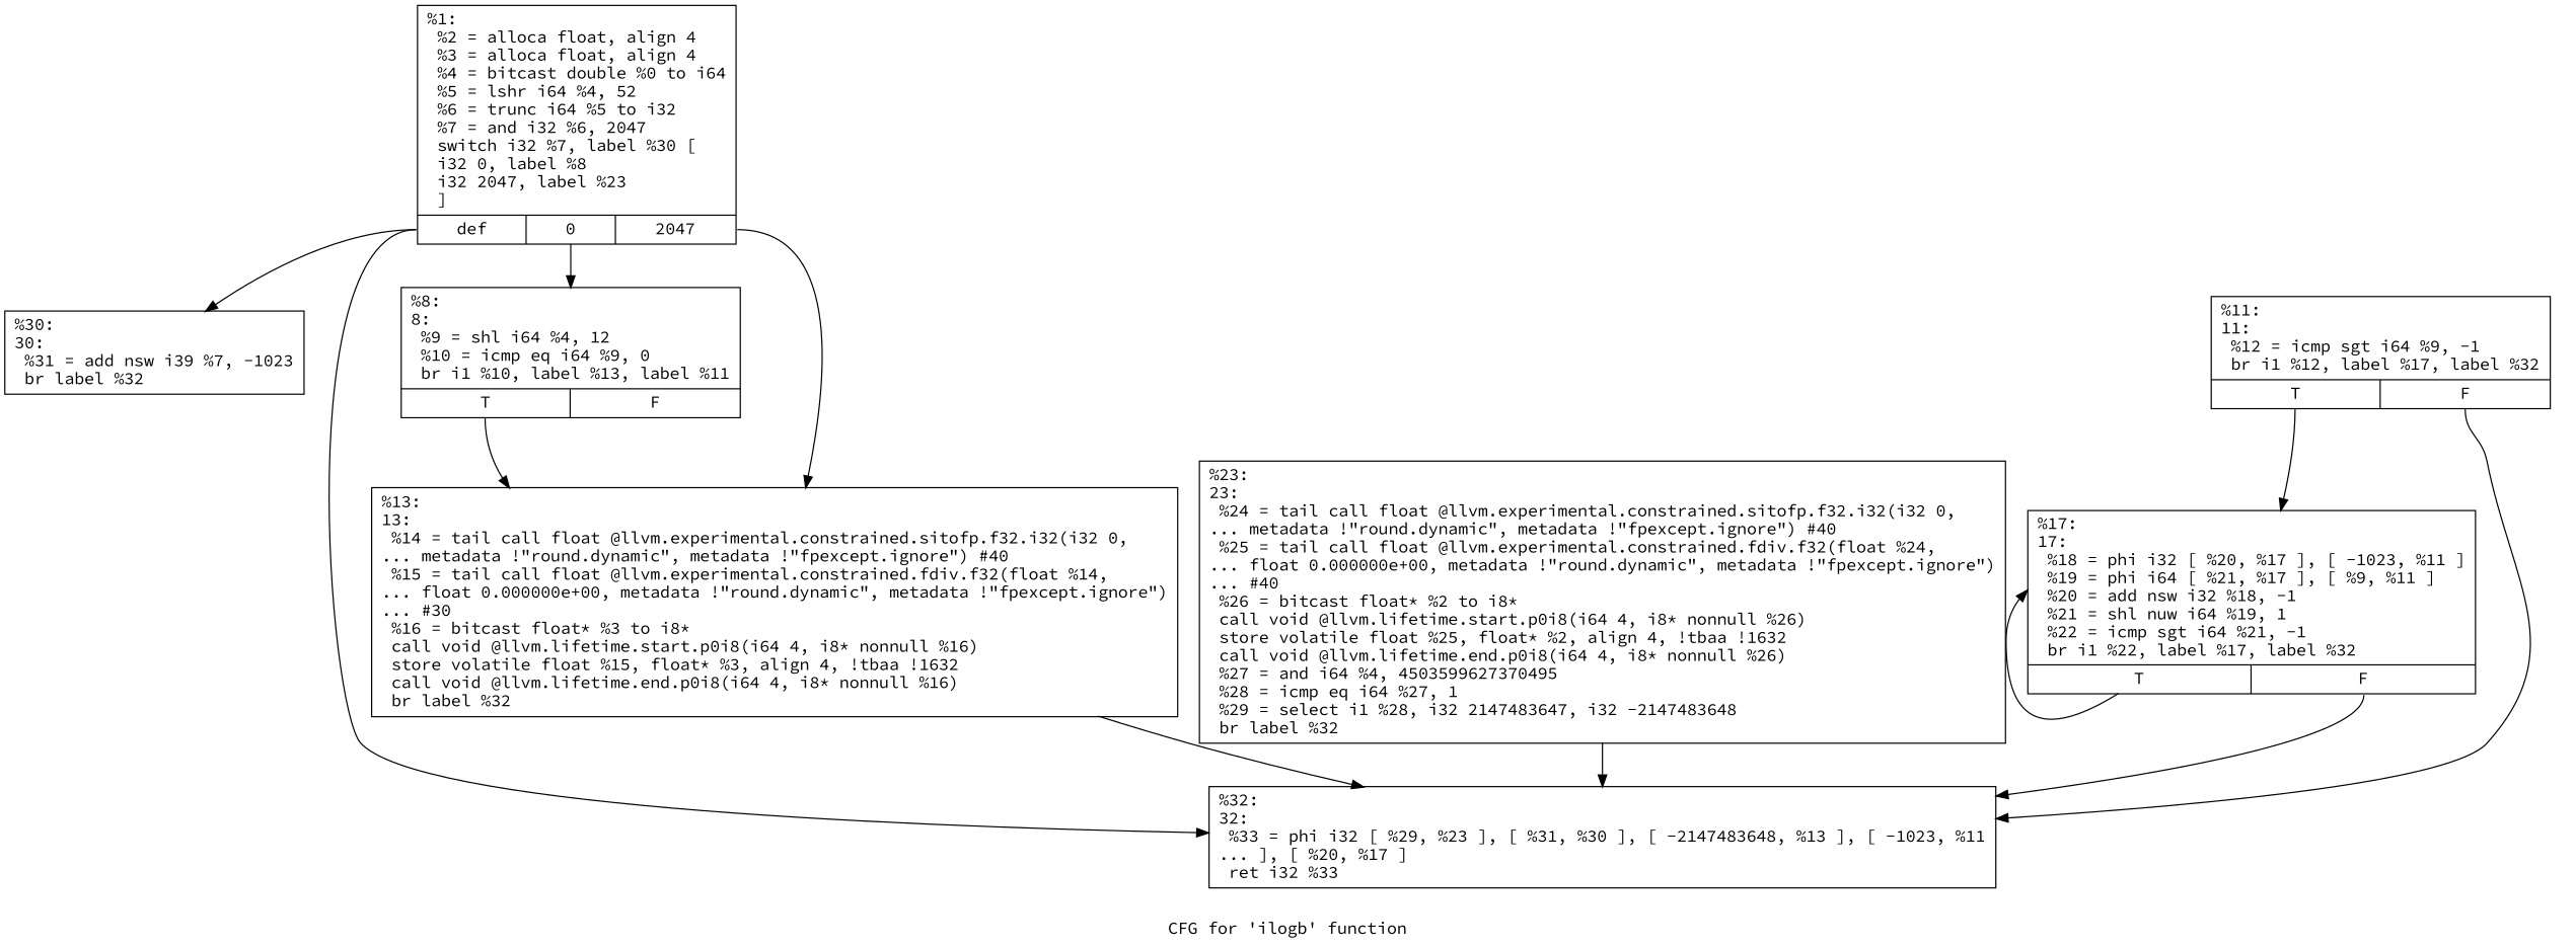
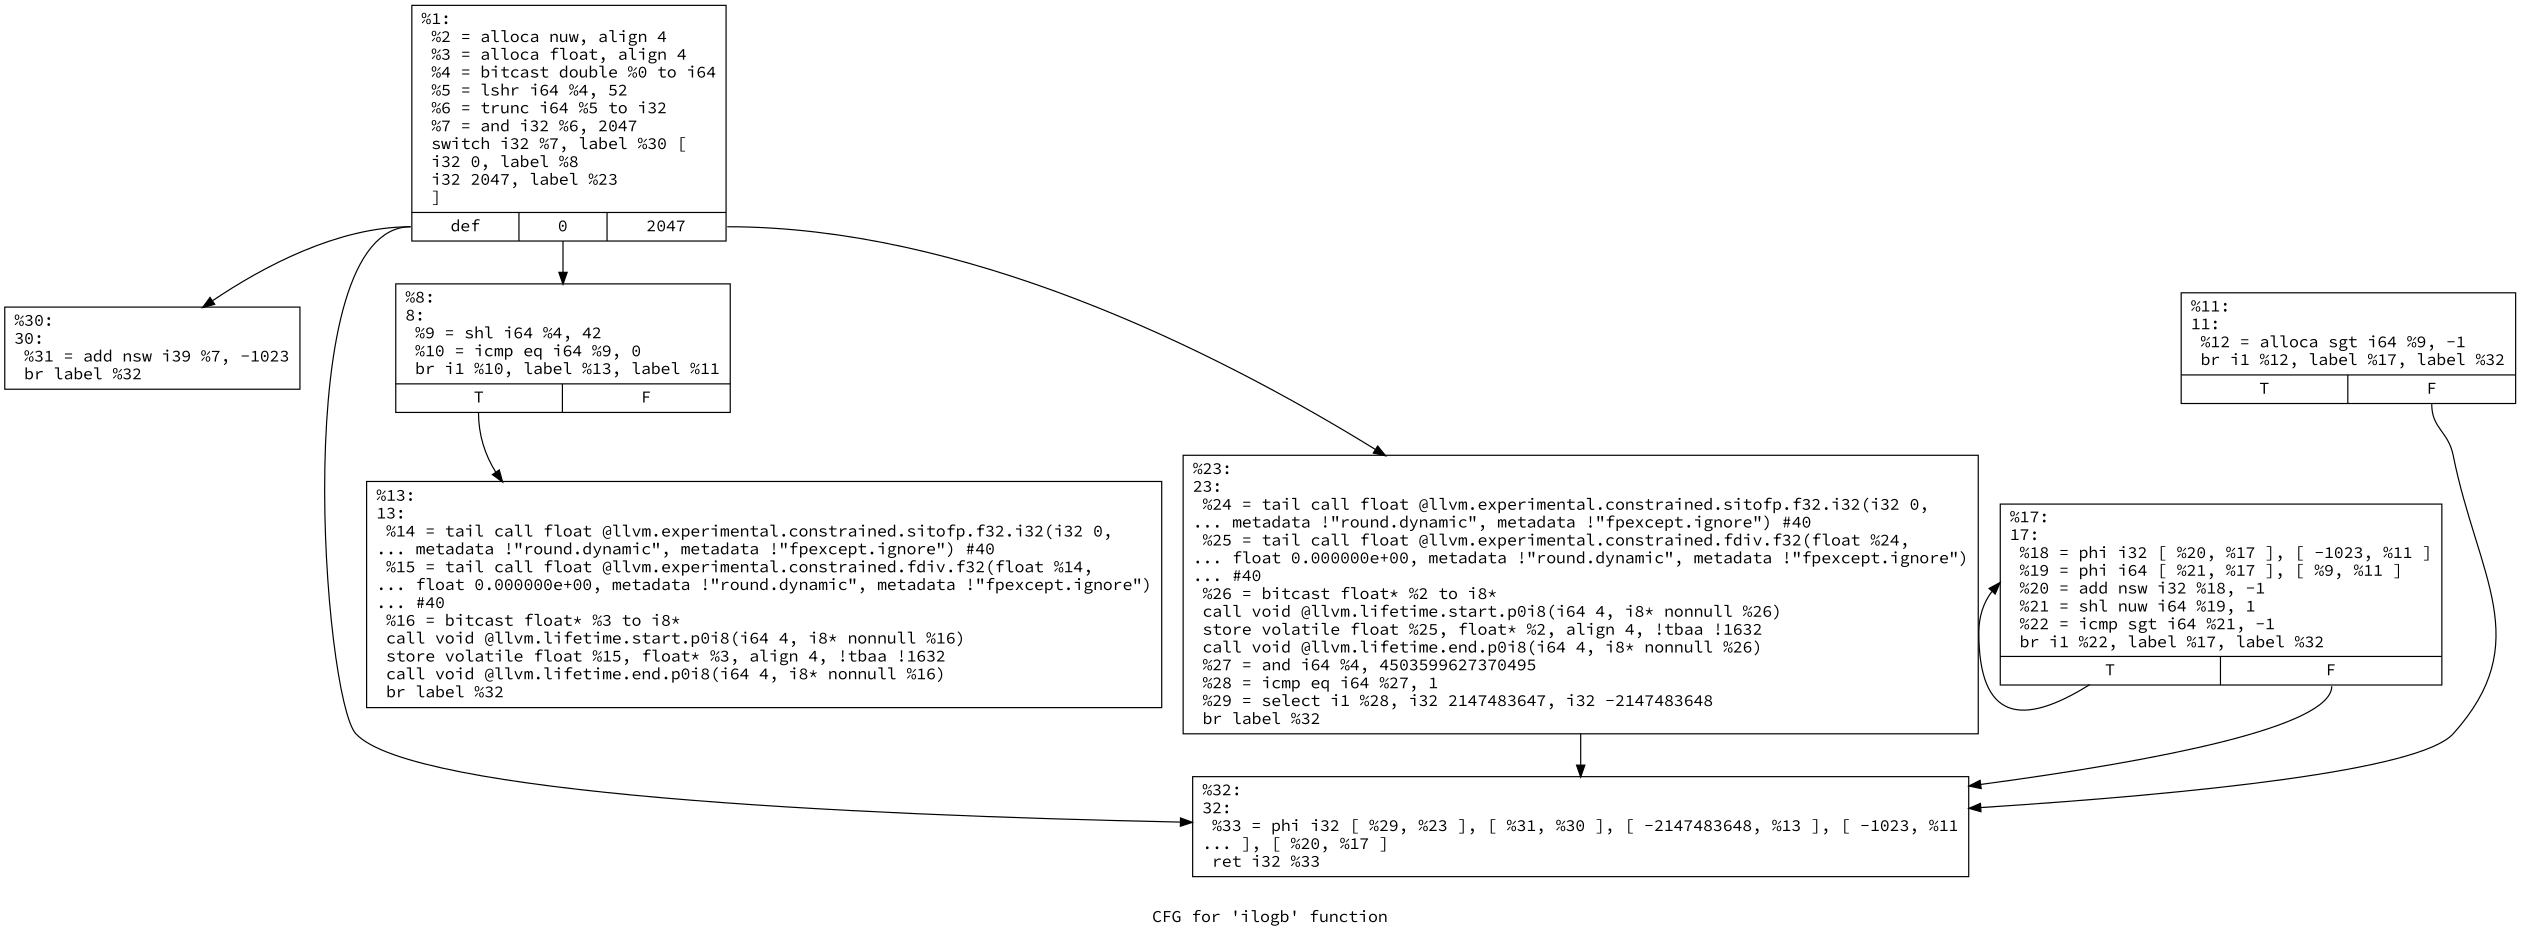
  digraph {
    fontname="Source Code Pro"
    label="CFG for 'ilogb' function"
    node [fontname="Source Code Pro" shape=record]
    edge [fontname="Source Code Pro" tailport=s0]
-   n1 [label="{%1:\l  %2 = alloca float, align 4\l  %3 = alloca float, align 4\l  %4 = bitcast double %0 to i64\l  %5 = lshr i64 %4, 52\l  %6 = trunc i64 %5 to i32\l  %7 = and i32 %6, 2047\l  switch i32 %7, label %30 [\l    i32 0, label %8\l    i32 2047, label %23\l  ]\l|{<s0>def|<s1>0|<s2>2047}}"]
+   n1 [label="{%1:\l  %2 = alloca nuw, align 4\l  %3 = alloca float, align 4\l  %4 = bitcast double %0 to i64\l  %5 = lshr i64 %4, 52\l  %6 = trunc i64 %5 to i32\l  %7 = and i32 %6, 2047\l  switch i32 %7, label %30 [\l    i32 0, label %8\l    i32 2047, label %23\l  ]\l|{<s0>def|<s1>0|<s2>2047}}"]
    n2 [label="{%30:\l30:                                               \l  %31 = add nsw i39 %7, -1023\l  br label %32\l}"]
-   n3 [label="{%8:\l8:                                                \l  %9 = shl i64 %4, 12\l  %10 = icmp eq i64 %9, 0\l  br i1 %10, label %13, label %11\l|{<s0>T|<s1>F}}"]
+   n3 [label="{%8:\l8:                                                \l  %9 = shl i64 %4, 42\l  %10 = icmp eq i64 %9, 0\l  br i1 %10, label %13, label %11\l|{<s0>T|<s1>F}}"]
    n4 [label="{%23:\l23:                                               \l  %24 = tail call float @llvm.experimental.constrained.sitofp.f32.i32(i32 0,\l... metadata !\"round.dynamic\", metadata !\"fpexcept.ignore\") #40\l  %25 = tail call float @llvm.experimental.constrained.fdiv.f32(float %24,\l... float 0.000000e+00, metadata !\"round.dynamic\", metadata !\"fpexcept.ignore\")\l... #40\l  %26 = bitcast float* %2 to i8*\l  call void @llvm.lifetime.start.p0i8(i64 4, i8* nonnull %26)\l  store volatile float %25, float* %2, align 4, !tbaa !1632\l  call void @llvm.lifetime.end.p0i8(i64 4, i8* nonnull %26)\l  %27 = and i64 %4, 4503599627370495\l  %28 = icmp eq i64 %27, 1\l  %29 = select i1 %28, i32 2147483647, i32 -2147483648\l  br label %32\l}"]
    n5 [label="{%32:\l32:                                               \l  %33 = phi i32 [ %29, %23 ], [ %31, %30 ], [ -2147483648, %13 ], [ -1023, %11\l... ], [ %20, %17 ]\l  ret i32 %33\l}"]
-   n6 [label="{%13:\l13:                                               \l  %14 = tail call float @llvm.experimental.constrained.sitofp.f32.i32(i32 0,\l... metadata !\"round.dynamic\", metadata !\"fpexcept.ignore\") #40\l  %15 = tail call float @llvm.experimental.constrained.fdiv.f32(float %14,\l... float 0.000000e+00, metadata !\"round.dynamic\", metadata !\"fpexcept.ignore\")\l... #30\l  %16 = bitcast float* %3 to i8*\l  call void @llvm.lifetime.start.p0i8(i64 4, i8* nonnull %16)\l  store volatile float %15, float* %3, align 4, !tbaa !1632\l  call void @llvm.lifetime.end.p0i8(i64 4, i8* nonnull %16)\l  br label %32\l}"]
-   n7 [label="{%11:\l11:                                               \l  %12 = icmp sgt i64 %9, -1\l  br i1 %12, label %17, label %32\l|{<s0>T|<s1>F}}"]
+   n6 [label="{%13:\l13:                                               \l  %14 = tail call float @llvm.experimental.constrained.sitofp.f32.i32(i32 0,\l... metadata !\"round.dynamic\", metadata !\"fpexcept.ignore\") #40\l  %15 = tail call float @llvm.experimental.constrained.fdiv.f32(float %14,\l... float 0.000000e+00, metadata !\"round.dynamic\", metadata !\"fpexcept.ignore\")\l... #40\l  %16 = bitcast float* %3 to i8*\l  call void @llvm.lifetime.start.p0i8(i64 4, i8* nonnull %16)\l  store volatile float %15, float* %3, align 4, !tbaa !1632\l  call void @llvm.lifetime.end.p0i8(i64 4, i8* nonnull %16)\l  br label %32\l}"]
+   n7 [label="{%11:\l11:                                               \l  %12 = alloca sgt i64 %9, -1\l  br i1 %12, label %17, label %32\l|{<s0>T|<s1>F}}"]
    n8 [label="{%17:\l17:                                               \l  %18 = phi i32 [ %20, %17 ], [ -1023, %11 ]\l  %19 = phi i64 [ %21, %17 ], [ %9, %11 ]\l  %20 = add nsw i32 %18, -1\l  %21 = shl nuw i64 %19, 1\l  %22 = icmp sgt i64 %21, -1\l  br i1 %22, label %17, label %32\l|{<s0>T|<s1>F}}"]
    n1 -> n2
    n1 -> n3 [tailport=s1]
-   n1 -> n6 [tailport=s2]
+   n1 -> n4 [tailport=s2]
    n1 -> n5
    n3 -> n6
    n4 -> n5
-   n6 -> n5
    n7 -> n5 [tailport=s1]
-   n7 -> n8
    n8 -> n5 [tailport=s1]
    n8 -> n8
  }
